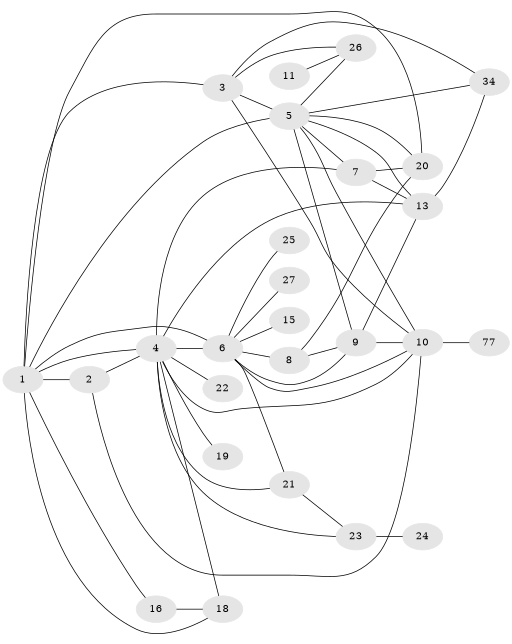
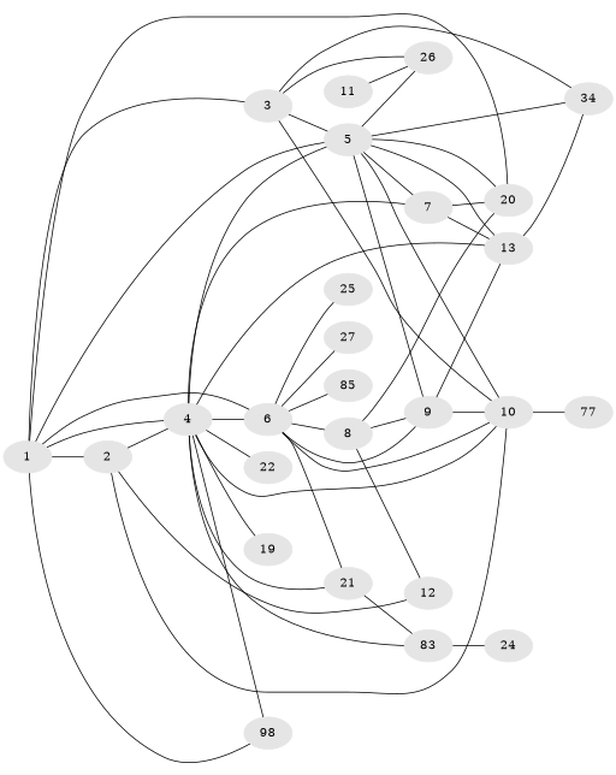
  graph {
    rankdir=LR
    node [color=gray90 style=filled]
    edge [weight=1.0]
    1
    2
    3
    4
    5
    6
-   16
-   18
+   18 [label=98]
    20
    10
+   12
    n12 [label=34]
    26
    7
    13
    19
    21
    22
-   23
+   23 [label=83]
    9
    8
-   15
+   15 [label=85]
    25
    27
    n25 [label=77]
    24
    11
    1 -- 2 [weight=5.0]
    1 -- 3
    1 -- 4
    1 -- 5
    1 -- 6
-   1 -- 16
    1 -- 18
    1 -- 20
    2 -- 4
    2 -- 10
+   2 -- 12
    3 -- 5
    3 -- 10 [weight=2.0]
    3 -- n12 [weight=2.0]
    3 -- 26
+   4 -- 5
    4 -- 6 [weight=17.0]
    4 -- 18
    4 -- 10
    4 -- 7
    4 -- 13 [weight=2.0]
    4 -- 19
    4 -- 21
    4 -- 22 [weight=3.0]
    4 -- 23
    5 -- 20
    5 -- 10
    5 -- n12 [weight=2.0]
    5 -- 26
    5 -- 7 [weight=2.0]
    5 -- 13
    5 -- 9
    6 -- 10
    6 -- 21 [weight=2.0]
    6 -- 9
    6 -- 8
    6 -- 15
    6 -- 25
    6 -- 27
-   16 -- 18 [weight=2.0]
    10 -- n25
    7 -- 20 [weight=2.0]
    7 -- 13
    13 -- n12
    21 -- 23
    23 -- 24
    9 -- 10
    9 -- 13
    8 -- 20
+   8 -- 12
    8 -- 9
    11 -- 26
  }
